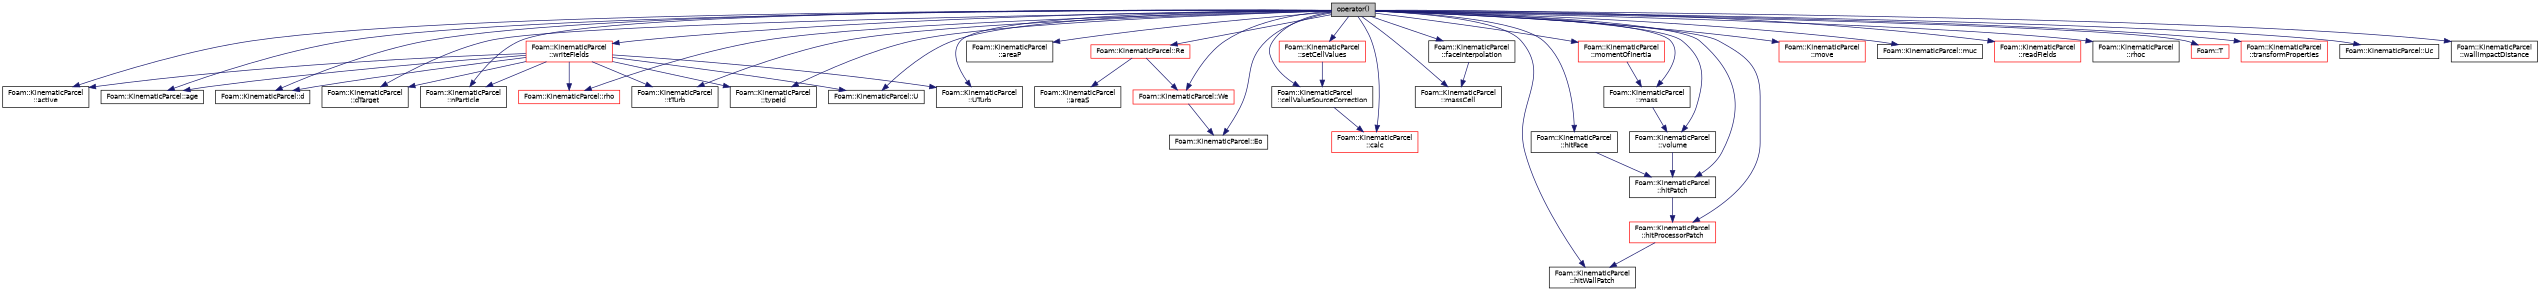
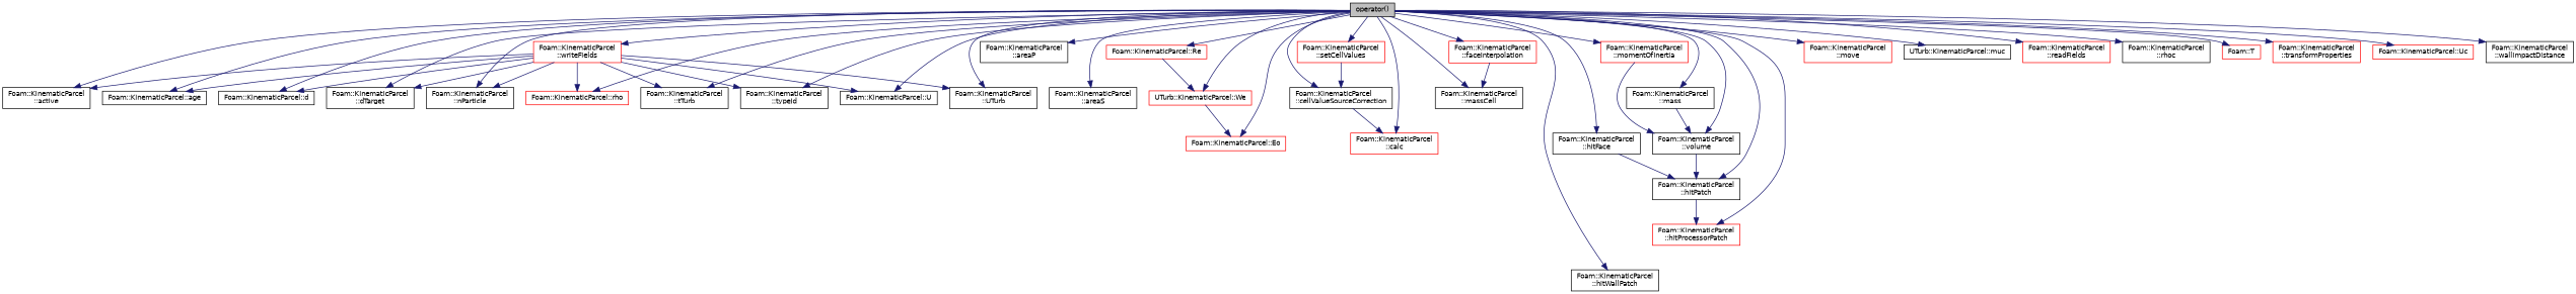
  digraph {
    rankdir=TB
    node [color=black fontname=Helvetica fontsize=10 shape=record]
    edge [color=midnightblue fontname=Helvetica fontsize=10 labelfontname=Helvetica labelfontsize=10 style=solid]
    n1 [fillcolor=grey75 fontcolor=black height=0.2 label="operator()" style=filled width=0.4]
    n2 [height=0.2 label="Foam::KinematicParcel\l::active" width=0.4]
    n3 [height=0.2 label="Foam::KinematicParcel::age" width=0.4]
    n4 [height=0.2 label="Foam::KinematicParcel\l::areaP" width=0.4]
    n5 [height=0.2 label="Foam::KinematicParcel\l::areaS" width=0.4]
    n6 [color=red height=0.2 label="Foam::KinematicParcel\l::calc" width=0.4]
    n7 [height=0.2 label="Foam::KinematicParcel\l::cellValueSourceCorrection" width=0.4]
    n8 [height=0.2 label="Foam::KinematicParcel::d" width=0.4]
    n9 [height=0.2 label="Foam::KinematicParcel\l::dTarget" width=0.4]
-   n10 [height=0.2 label="Foam::KinematicParcel::Eo" width=0.4]
-   n11 [height=0.2 label="Foam::KinematicParcel\l::faceInterpolation" width=0.4]
+   n10 [color=red height=0.2 label="Foam::KinematicParcel::Eo" width=0.4]
+   n11 [color=red height=0.2 label="Foam::KinematicParcel\l::faceInterpolation" width=0.4]
    n12 [height=0.2 label="Foam::KinematicParcel\l::massCell" width=0.4]
    n13 [height=0.2 label="Foam::KinematicParcel\l::hitFace" width=0.4]
    n14 [height=0.2 label="Foam::KinematicParcel\l::hitPatch" width=0.4]
    n15 [color=red height=0.2 label="Foam::KinematicParcel\l::hitProcessorPatch" width=0.4]
    n16 [height=0.2 label="Foam::KinematicParcel\l::hitWallPatch" width=0.4]
    n17 [height=0.2 label="Foam::KinematicParcel\l::mass" width=0.4]
    n18 [height=0.2 label="Foam::KinematicParcel\l::volume" width=0.4]
    n19 [color=red height=0.2 label="Foam::KinematicParcel\l::momentOfInertia" width=0.4]
    n20 [color=red height=0.2 label="Foam::KinematicParcel\l::move" width=0.4]
-   n21 [height=0.2 label="Foam::KinematicParcel::muc" width=0.4]
+   n21 [height=0.2 label="UTurb::KinematicParcel::muc" width=0.4]
    n22 [height=0.2 label="Foam::KinematicParcel\l::nParticle" width=0.4]
    n23 [color=red height=0.2 label="Foam::KinematicParcel::Re" width=0.4]
-   n24 [color=red height=0.2 label="Foam::KinematicParcel::We" width=0.4]
+   n24 [color=red height=0.2 label="UTurb::KinematicParcel::We" width=0.4]
    n25 [color=red height=0.2 label="Foam::KinematicParcel\l::readFields" width=0.4]
    n26 [color=red height=0.2 label="Foam::KinematicParcel::rho" width=0.4]
    n27 [height=0.2 label="Foam::KinematicParcel\l::rhoc" width=0.4]
    n28 [color=red height=0.2 label="Foam::KinematicParcel\l::setCellValues" width=0.4]
    n29 [color=red height=0.2 label="Foam::T" width=0.4]
    n30 [color=red height=0.2 label="Foam::KinematicParcel\l::transformProperties" width=0.4]
    n31 [height=0.2 label="Foam::KinematicParcel\l::tTurb" width=0.4]
    n32 [height=0.2 label="Foam::KinematicParcel\l::typeId" width=0.4]
    n33 [height=0.2 label="Foam::KinematicParcel::U" width=0.4]
-   n34 [height=0.2 label="Foam::KinematicParcel::Uc" width=0.4]
+   n34 [color=red height=0.2 label="Foam::KinematicParcel::Uc" width=0.4]
    n35 [height=0.2 label="Foam::KinematicParcel\l::UTurb" width=0.4]
    n36 [height=0.2 label="Foam::KinematicParcel\l::wallImpactDistance" width=0.4]
    n37 [color=red height=0.2 label="Foam::KinematicParcel\l::writeFields" width=0.4]
    n1 -> n2
    n1 -> n3
    n1 -> n4
-   n23 -> n5
+   n1 -> n5
    n1 -> n6
    n1 -> n7
    n1 -> n8
    n1 -> n9
    n1 -> n10
    n1 -> n11
    n1 -> n12
    n1 -> n13
    n1 -> n14
    n1 -> n15
    n1 -> n16
    n1 -> n17
    n1 -> n18
    n1 -> n19
    n1 -> n20
    n1 -> n21
    n1 -> n22
    n1 -> n23
    n1 -> n24
    n1 -> n25
    n1 -> n26
    n1 -> n27
    n1 -> n28
    n1 -> n29
    n1 -> n30
    n1 -> n31
    n1 -> n32
    n1 -> n33
    n1 -> n34
    n1 -> n35
    n1 -> n36
    n1 -> n37
    n7 -> n6
    n11 -> n12
    n13 -> n14
    n14 -> n15
-   n15 -> n16
    n17 -> n18
    n18 -> n14
-   n19 -> n17
+   n19 -> n18
    n23 -> n24
    n24 -> n10
    n28 -> n7
    n37 -> n2
    n37 -> n3
    n37 -> n8
    n37 -> n9
    n37 -> n22
    n37 -> n26
    n37 -> n31
    n37 -> n32
    n37 -> n33
    n37 -> n35
  }
